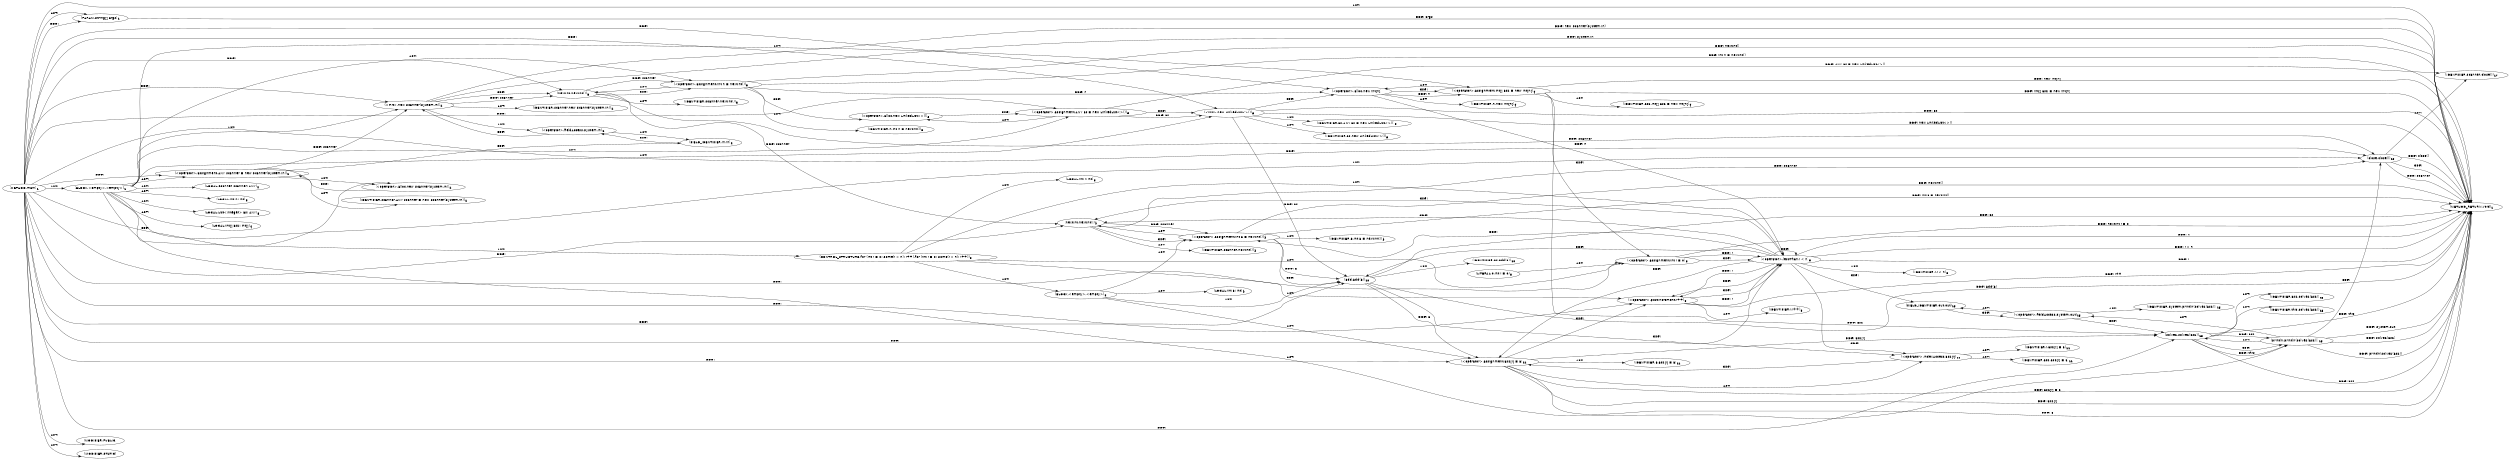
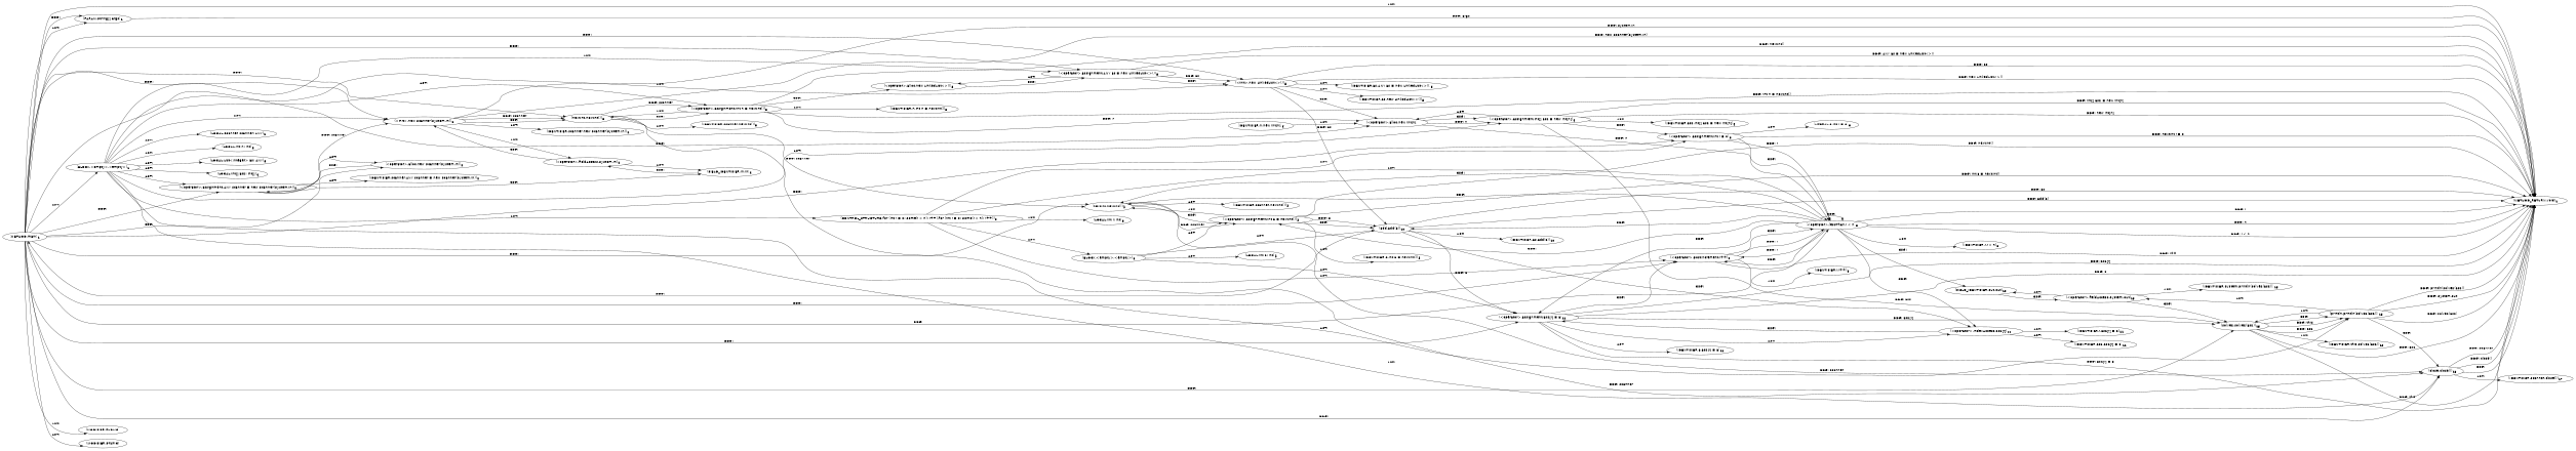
  digraph {
    fontname="DejaVu Sans"
    rankdir=LR
    node [fontname="DejaVu Sans"]
    edge [fontname="DejaVu Sans"]
    n1 [label=<(METHOD,main)<SUB>1</SUB>>]
    n2 [label=<(PARAM,String[] args)<SUB>1</SUB>>]
    n3 [label=<(BLOCK,&lt;empty&gt;,&lt;empty&gt;)<SUB>1</SUB>>]
    n4 [label=<(&lt;operator&gt;.assignment,ANY scanner = new Scanner(System.in))<SUB>2</SUB>>]
    n5 [label=<(&lt;operator&gt;.alloc,new Scanner(System.in))<SUB>2</SUB>>]
    n6 [label=<(&lt;init&gt;,new Scanner(System.in))<SUB>2</SUB>>]
    n7 [label=<(nextInt,nextInt())<SUB>3</SUB>>]
    n8 [label=<(&lt;operator&gt;.assignment,ANY as = new LinkedList&lt;&gt;())<SUB>5</SUB>>]
    n9 [label=<(&lt;init&gt;,new LinkedList&lt;&gt;())<SUB>5</SUB>>]
    n10 [label=<(&lt;operator&gt;.alloc,new int[n])>]
    n11 [label=<(&lt;operator&gt;.assignment,int i = 0)<SUB>8</SUB>>]
    n12 [label=<(&lt;operator&gt;.lessThan,i &lt; n)<SUB>8</SUB>>]
    n13 [label=<(&lt;operator&gt;.postIncrement,i++)<SUB>8</SUB>>]
    n14 [label=<(nextInt,nextInt())<SUB>9</SUB>>]
    n15 [label=<(add,add(a))<SUB>10</SUB>>]
    n16 [label=<(&lt;operator&gt;.assignment,as2[i] = a)<SUB>11</SUB>>]
    n17 [label=<(solve2,solve2(as2))<SUB>15</SUB>>]
    n18 [label=<(close,close())<SUB>13</SUB>>]
    n19 [label=<(MODIFIER,PUBLIC)>]
    n20 [label=<(MODIFIER,STATIC)>]
    n21 [label=<(METHOD_RETURN,void)<SUB>1</SUB>>]
    n22 [label=<(LOCAL,Scanner scanner: ANY)<SUB>2</SUB>>]
    n23 [label=<(LOCAL,int n: int)<SUB>3</SUB>>]
    n24 [label=<(&lt;operator&gt;.assignment,int n = nextInt())<SUB>3</SUB>>]
    n25 [label=<(LOCAL,List&lt;Integer&gt; as: ANY)<SUB>5</SUB>>]
    n26 [label=<(LOCAL,int[] as2: int[])<SUB>6</SUB>>]
    n27 [label=<(&lt;operator&gt;.assignment,int[] as2 = new int[n])<SUB>6</SUB>>]
    n28 [label=<(CONTROL_STRUCTURE,for (int i = 0; Some(i &lt; n); i++),for (int i = 0; Some(i &lt; n); i++))<SUB>8</SUB>>]
    n29 [label=<(println,println(solve2(as2)))<SUB>15</SUB>>]
    n30 [label=<(IDENTIFIER,scanner,ANY scanner = new Scanner(System.in))<SUB>2</SUB>>]
    n31 [label=<(FIELD_IDENTIFIER,in,in)<SUB>2</SUB>>]
    n32 [label=<(IDENTIFIER,scanner,new Scanner(System.in))<SUB>2</SUB>>]
    n33 [label=<(&lt;operator&gt;.fieldAccess,System.in)<SUB>2</SUB>>]
    n34 [label=<(IDENTIFIER,scanner,nextInt())<SUB>3</SUB>>]
    n35 [label=<(&lt;operator&gt;.alloc,new LinkedList&lt;&gt;())<SUB>5</SUB>>]
    n36 [label=<(IDENTIFIER,as,ANY as = new LinkedList&lt;&gt;())<SUB>5</SUB>>]
    n37 [label=<(IDENTIFIER,as,new LinkedList&lt;&gt;())<SUB>5</SUB>>]
    n38 [label=<(IDENTIFIER,n,new int[n])<SUB>6</SUB>>]
    n39 [label=<(LITERAL,0,int i = 0)<SUB>8</SUB>>]
    n40 [label=<(IDENTIFIER,i,i &lt; n)<SUB>8</SUB>>]
    n41 [label=<(&lt;operator&gt;.assignment,int a = nextInt())<SUB>9</SUB>>]
    n42 [label=<(&lt;operator&gt;.indexAccess,as2[i])<SUB>11</SUB>>]
    n43 [label=<(FIELD_IDENTIFIER,out,out)<SUB>15</SUB>>]
    n44 [label=<(IDENTIFIER,i,i++)<SUB>8</SUB>>]
    n45 [label=<(IDENTIFIER,scanner,nextInt())<SUB>9</SUB>>]
    n46 [label=<(IDENTIFIER,as,add(a))<SUB>10</SUB>>]
    n47 [label=<(IDENTIFIER,a,as2[i] = a)<SUB>11</SUB>>]
    n48 [label=<(IDENTIFIER,this,solve2(as2))<SUB>15</SUB>>]
-   n49 [label=<(IDENTIFIER,as2,solve2(as2))<SUB>15</SUB>>]
    n50 [label=<(IDENTIFIER,scanner,close())<SUB>17</SUB>>]
    n51 [label=<(IDENTIFIER,n,int n = nextInt())<SUB>3</SUB>>]
    n52 [label=<(IDENTIFIER,as2,int[] as2 = new int[n])<SUB>6</SUB>>]
    n53 [label=<(LOCAL,int i: int)<SUB>8</SUB>>]
    n54 [label=<(BLOCK,&lt;empty&gt;,&lt;empty&gt;)<SUB>8</SUB>>]
    n55 [label=<(&lt;operator&gt;.fieldAccess,System.out)<SUB>15</SUB>>]
    n56 [label=<(LOCAL,int a: int)<SUB>9</SUB>>]
    n57 [label=<(IDENTIFIER,a,int a = nextInt())<SUB>9</SUB>>]
    n58 [label=<(IDENTIFIER,as2,as2[i] = a)<SUB>11</SUB>>]
    n59 [label=<(IDENTIFIER,i,as2[i] = a)<SUB>11</SUB>>]
    n60 [label=<(IDENTIFIER,System,println(solve2(as2)))<SUB>15</SUB>>]
    n1 -> n2 [label="AST: "]
    n1 -> n2 [label="DDG: "]
    n1 -> n3 [label="AST: "]
    n1 -> n4 [label="DDG: "]
    n1 -> n5 [label="CFG: "]
    n1 -> n6 [label="DDG: "]
    n1 -> n7 [label="DDG: "]
    n1 -> n8 [label="DDG: "]
    n1 -> n9 [label="DDG: "]
    n1 -> n10 [label="DDG: "]
    n1 -> n11 [label="DDG: "]
    n1 -> n12 [label="DDG: "]
    n1 -> n13 [label="DDG: "]
    n1 -> n14 [label="DDG: "]
-   n1 -> n15 [label="DDG: "]
+   n15 -> n1 [label="DDG: "]
    n1 -> n16 [label="DDG: "]
    n1 -> n17 [label="DDG: "]
    n1 -> n18 [label="DDG: "]
    n1 -> n19 [label="AST: "]
    n1 -> n20 [label="AST: "]
    n1 -> n21 [label="AST: "]
    n2 -> n21 [label="DDG: args"]
    n3 -> n4 [label="AST: "]
    n3 -> n6 [label="AST: "]
    n3 -> n8 [label="AST: "]
    n3 -> n9 [label="AST: "]
    n3 -> n18 [label="AST: "]
    n3 -> n22 [label="AST: "]
    n3 -> n23 [label="AST: "]
    n3 -> n24 [label="AST: "]
    n3 -> n25 [label="AST: "]
    n3 -> n26 [label="AST: "]
    n3 -> n27 [label="AST: "]
    n3 -> n28 [label="AST: "]
    n3 -> n29 [label="AST: "]
    n4 -> n5 [label="AST: "]
    n4 -> n6 [label="DDG: scanner"]
    n4 -> n30 [label="AST: "]
    n4 -> n31 [label="CFG: "]
    n5 -> n4 [label="CFG: "]
    n6 -> n7 [label="CFG: "]
    n6 -> n7 [label="DDG: scanner"]
    n6 -> n21 [label="DDG: System.in"]
    n6 -> n21 [label="DDG: new Scanner(System.in)"]
    n6 -> n32 [label="AST: "]
    n6 -> n33 [label="AST: "]
    n7 -> n14 [label="DDG: scanner"]
    n7 -> n18 [label="DDG: scanner"]
    n7 -> n24 [label="CFG: "]
    n7 -> n24 [label="DDG: scanner"]
    n7 -> n34 [label="AST: "]
    n8 -> n9 [label="CFG: "]
    n8 -> n9 [label="DDG: as"]
-   n8 -> n50 [label="DDG: ANY as = new LinkedList&lt;&gt;()"]
+   n8 -> n21 [label="DDG: ANY as = new LinkedList&lt;&gt;()"]
    n8 -> n35 [label="AST: "]
    n9 -> n10 [label="CFG: "]
    n9 -> n15 [label="DDG: as"]
    n9 -> n21 [label="DDG: as"]
    n9 -> n21 [label="DDG: new LinkedList&lt;&gt;()"]
    n9 -> n36 [label="AST: "]
    n9 -> n37 [label="AST: "]
    n10 -> n12 [label="DDG: n"]
    n10 -> n27 [label="CFG: "]
    n10 -> n27 [label="DDG: n"]
-   n10 -> n38 [label="AST: "]
+   n38 -> n10 [label="AST: "]
    n11 -> n12 [label="CFG: "]
    n11 -> n12 [label="DDG: i"]
    n11 -> n21 [label="DDG: nextInt i = 0"]
-   n39 -> n11 [label="AST: "]
+   n11 -> n39 [label="AST: "]
    n12 -> n12 [label="CDG: "]
    n12 -> n13 [label="DDG: i"]
    n12 -> n13 [label="CDG: "]
    n12 -> n14 [label="CFG: "]
    n12 -> n14 [label="CDG: "]
    n12 -> n15 [label="CDG: "]
    n12 -> n16 [label="CDG: "]
    n12 -> n21 [label="DDG: i"]
    n12 -> n21 [label="DDG: n"]
    n12 -> n21 [label="DDG: i &lt; n"]
    n12 -> n40 [label="AST: "]
    n12 -> n41 [label="CDG: "]
    n12 -> n42 [label="CDG: "]
    n12 -> n43 [label="CFG: "]
    n13 -> n12 [label="CFG: "]
    n13 -> n12 [label="DDG: i"]
    n13 -> n21 [label="DDG: i++"]
    n13 -> n44 [label="AST: "]
    n14 -> n18 [label="DDG: scanner"]
    n14 -> n41 [label="CFG: "]
    n14 -> n41 [label="DDG: scanner"]
    n14 -> n45 [label="AST: "]
    n15 -> n16 [label="DDG: a"]
    n15 -> n21 [label="DDG: as"]
    n15 -> n21 [label="DDG: add(a)"]
    n15 -> n42 [label="CFG: "]
    n15 -> n46 [label="AST: "]
    n16 -> n13 [label="CFG: "]
    n16 -> n17 [label="DDG: as2[i]"]
    n16 -> n21 [label="DDG: as2[i]"]
    n16 -> n21 [label="DDG: a"]
    n16 -> n21 [label="DDG: as2[i] = a"]
    n16 -> n42 [label="AST: "]
    n16 -> n47 [label="AST: "]
    n17 -> n21 [label="DDG: as2"]
    n17 -> n21 [label="DDG: this"]
    n17 -> n29 [label="CFG: "]
    n17 -> n29 [label="DDG: this"]
    n17 -> n29 [label="DDG: as2"]
    n17 -> n48 [label="AST: "]
-   n17 -> n49 [label="AST: "]
    n18 -> n21 [label="CFG: "]
    n18 -> n21 [label="DDG: scanner"]
    n18 -> n21 [label="DDG: close()"]
    n18 -> n50 [label="AST: "]
    n24 -> n7 [label="AST: "]
    n24 -> n10 [label="DDG: n"]
    n24 -> n21 [label="DDG: nextInt()"]
    n24 -> n21 [label="DDG: int n = nextInt()"]
    n24 -> n35 [label="CFG: "]
    n24 -> n51 [label="AST: "]
    n27 -> n10 [label="AST: "]
    n27 -> n11 [label="CFG: "]
    n27 -> n17 [label="DDG: as2"]
    n27 -> n21 [label="DDG: new int[n]"]
    n27 -> n21 [label="DDG: int[] as2 = new int[n]"]
    n27 -> n52 [label="AST: "]
    n28 -> n11 [label="AST: "]
    n28 -> n12 [label="AST: "]
    n28 -> n13 [label="AST: "]
    n28 -> n53 [label="AST: "]
    n28 -> n54 [label="AST: "]
    n29 -> n17 [label="AST: "]
    n29 -> n18 [label="CFG: "]
    n29 -> n21 [label="DDG: System.out"]
    n29 -> n21 [label="DDG: solve2(as2)"]
    n29 -> n21 [label="DDG: println(solve2(as2))"]
    n29 -> n55 [label="AST: "]
    n31 -> n33 [label="CFG: "]
    n33 -> n6 [label="CFG: "]
    n33 -> n31 [label="AST: "]
    n35 -> n8 [label="CFG: "]
    n41 -> n14 [label="AST: "]
    n41 -> n15 [label="CFG: "]
    n41 -> n15 [label="DDG: a"]
    n41 -> n21 [label="DDG: nextInt()"]
    n41 -> n21 [label="DDG: int a = nextInt()"]
    n41 -> n57 [label="AST: "]
    n42 -> n16 [label="CFG: "]
    n42 -> n58 [label="AST: "]
    n42 -> n59 [label="AST: "]
    n43 -> n55 [label="CFG: "]
    n54 -> n15 [label="AST: "]
    n54 -> n16 [label="AST: "]
    n54 -> n41 [label="AST: "]
    n54 -> n56 [label="AST: "]
    n55 -> n17 [label="CFG: "]
    n55 -> n43 [label="AST: "]
    n55 -> n60 [label="AST: "]
  }
